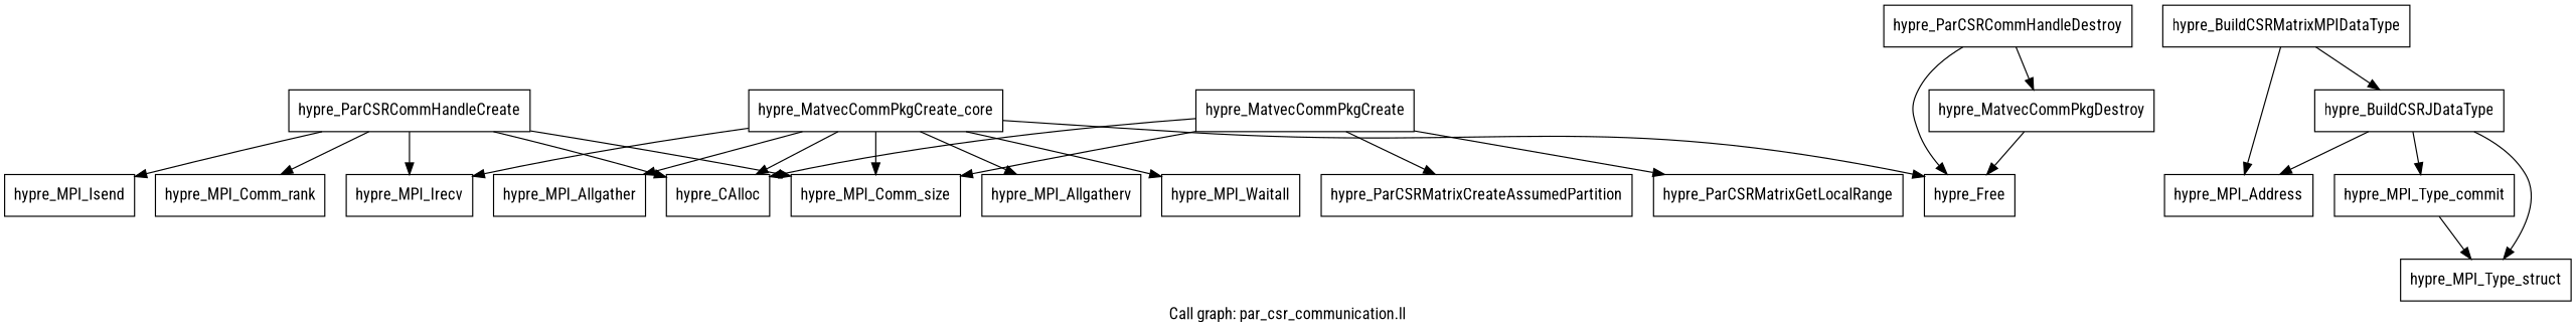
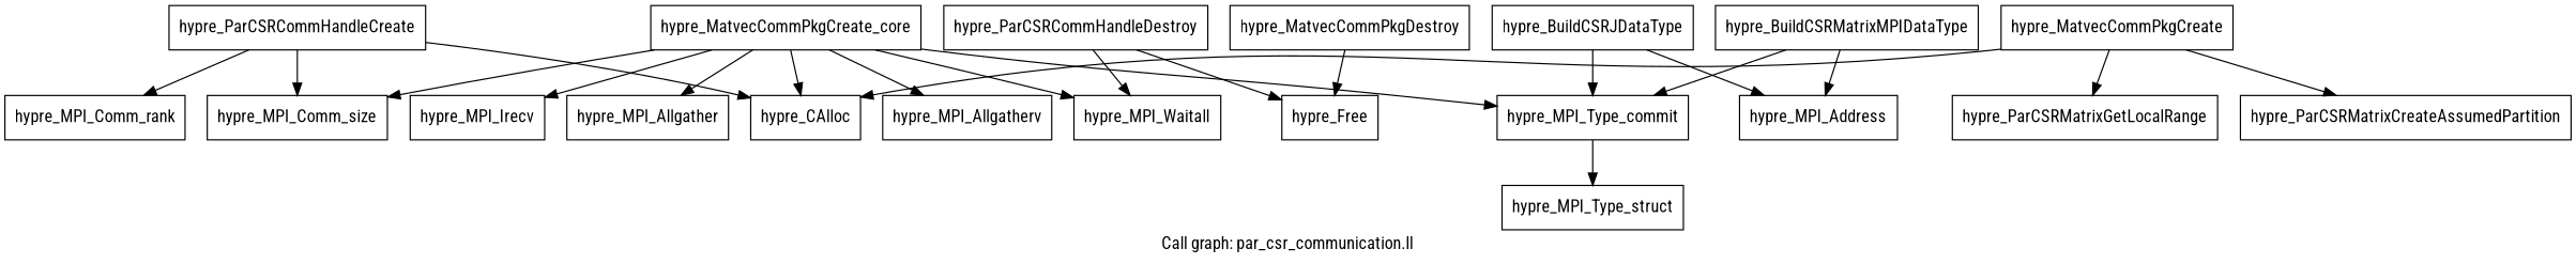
  digraph {
    fontname="Roboto Condensed"
    label="Call graph: par_csr_communication.ll"
    node [fontname="Roboto Condensed" shape=record]
    edge [fontname="Roboto Condensed"]
    n1 [label="{hypre_ParCSRCommHandleCreate}"]
    n2 [label="{hypre_CAlloc}"]
    n3 [label="{hypre_MPI_Comm_size}"]
    n4 [label="{hypre_MPI_Comm_rank}"]
    n5 [label="{hypre_MPI_Irecv}"]
-   n6 [label="{hypre_MPI_Isend}"]
    n7 [label="{hypre_ParCSRCommHandleDestroy}"]
    n8 [label="{hypre_MPI_Waitall}"]
    n9 [label="{hypre_Free}"]
    n10 [label="{hypre_MatvecCommPkgCreate_core}"]
    n11 [label="{hypre_MPI_Allgather}"]
    n12 [label="{hypre_MPI_Allgatherv}"]
    n13 [label="{hypre_MatvecCommPkgCreate}"]
    n14 [label="{hypre_ParCSRMatrixGetLocalRange}"]
    n15 [label="{hypre_ParCSRMatrixCreateAssumedPartition}"]
    n16 [label="{hypre_MatvecCommPkgDestroy}"]
    n17 [label="{hypre_BuildCSRMatrixMPIDataType}"]
    n18 [label="{hypre_MPI_Address}"]
    n19 [label="{hypre_MPI_Type_commit}"]
    n20 [label="{hypre_MPI_Type_struct}"]
    n21 [label="{hypre_BuildCSRJDataType}"]
    n1 -> n2
    n1 -> n3
    n1 -> n4
-   n1 -> n5
-   n1 -> n6
-   n7 -> n16
+   n7 -> n8
    n7 -> n9
    n10 -> n2
    n10 -> n3
    n10 -> n5
    n10 -> n8
-   n10 -> n9
+   n10 -> n19
    n10 -> n11
    n10 -> n12
    n13 -> n2
-   n13 -> n3
    n13 -> n14
    n13 -> n15
    n16 -> n9
    n17 -> n18
-   n17 -> n21
+   n17 -> n19
    n19 -> n20
    n21 -> n18
    n21 -> n19
-   n21 -> n20
  }
